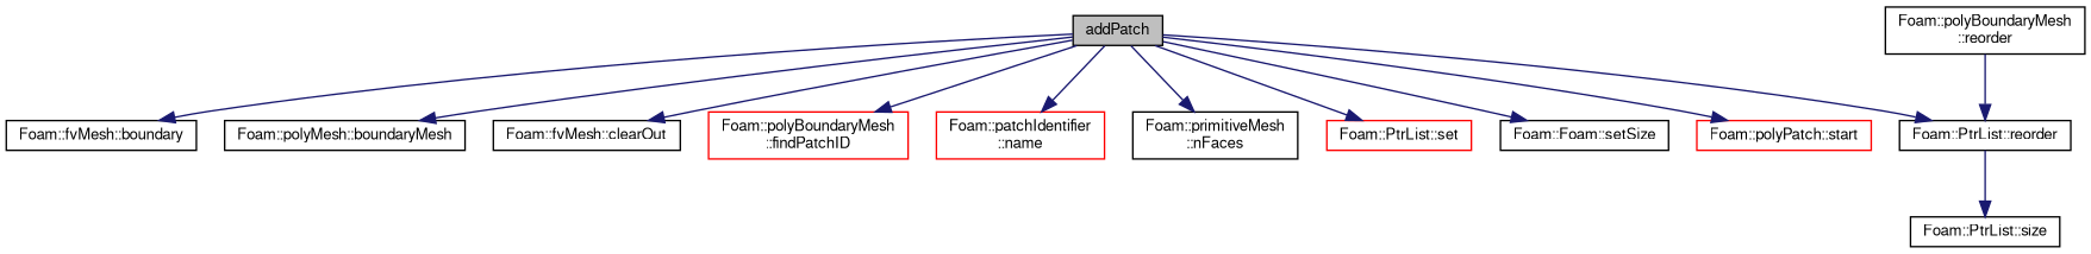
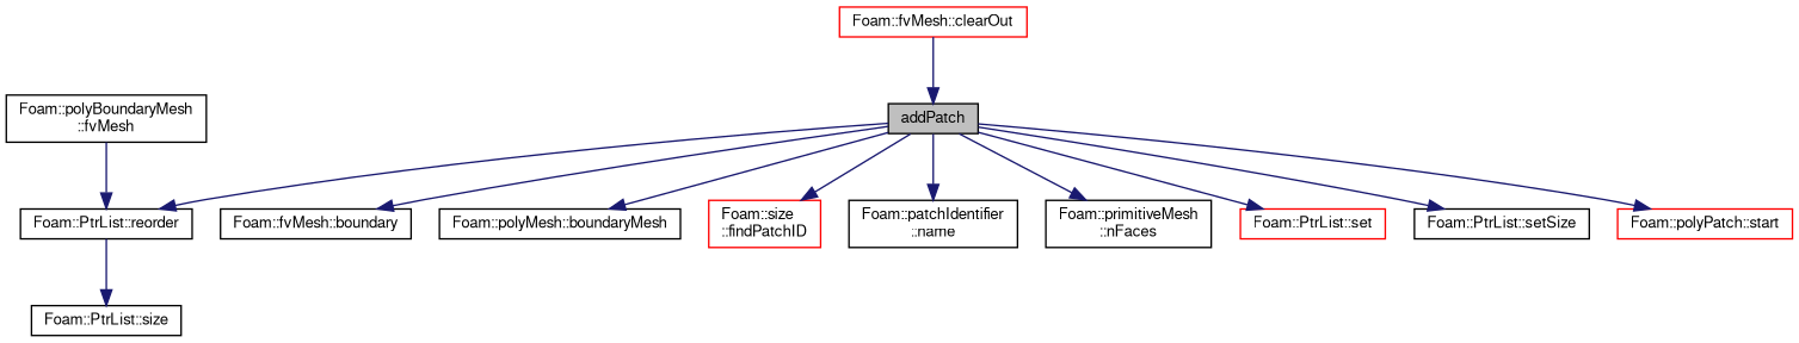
  digraph {
    rankdir=TB
    node [color=black fontname=FreeSans fontsize=10 shape=record]
    edge [color=midnightblue fontname=FreeSans fontsize=10 labelfontname=FreeSans labelfontsize=10 style=solid]
    n1 [fillcolor=grey75 fontcolor=black height=0.2 label=addPatch style=filled width=0.4]
    n2 [height=0.2 label="Foam::fvMesh::boundary" width=0.4]
    n3 [height=0.2 label="Foam::polyMesh::boundaryMesh" width=0.4]
-   n4 [height=0.2 label="Foam::fvMesh::clearOut" width=0.4]
-   n5 [color=red height=0.2 label="Foam::polyBoundaryMesh\l::findPatchID" width=0.4]
-   n6 [color=red height=0.2 label="Foam::patchIdentifier\l::name" width=0.4]
+   n4 [color=red height=0.2 label="Foam::fvMesh::clearOut" width=0.4]
+   n5 [color=red height=0.2 label="Foam::size\l::findPatchID" width=0.4]
+   n6 [height=0.2 label="Foam::patchIdentifier\l::name" width=0.4]
    n7 [height=0.2 label="Foam::primitiveMesh\l::nFaces" width=0.4]
    n8 [height=0.2 label="Foam::PtrList::reorder" width=0.4]
    n9 [color=red height=0.2 label="Foam::PtrList::set" width=0.4]
-   n10 [height=0.2 label="Foam::Foam::setSize" width=0.4]
+   n10 [height=0.2 label="Foam::PtrList::setSize" width=0.4]
    n11 [color=red height=0.2 label="Foam::polyPatch::start" width=0.4]
    n12 [height=0.2 label="Foam::PtrList::size" width=0.4]
-   n13 [height=0.2 label="Foam::polyBoundaryMesh\l::reorder" width=0.4]
+   n13 [height=0.2 label="Foam::polyBoundaryMesh\l::fvMesh" width=0.4]
    n1 -> n2
    n1 -> n3
-   n1 -> n4
+   n4 -> n1
    n1 -> n5
    n1 -> n6
    n1 -> n7
    n1 -> n8
    n1 -> n9
    n1 -> n10
    n1 -> n11
    n8 -> n12
    n13 -> n8
  }
